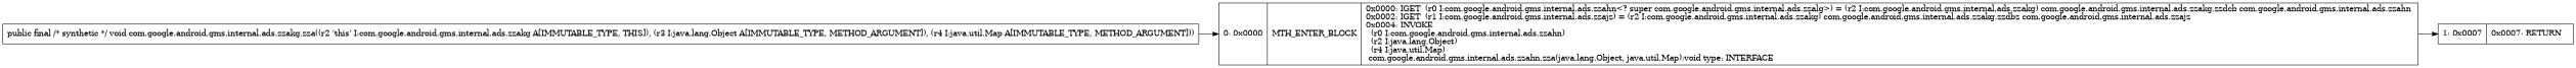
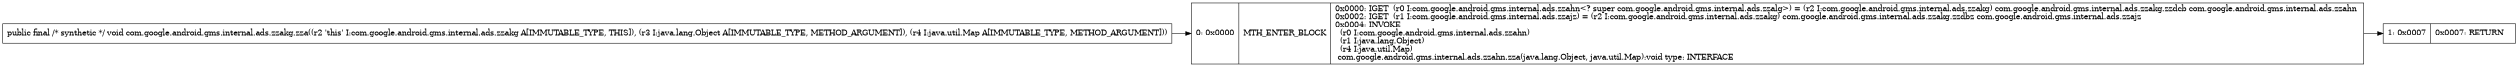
  digraph {
    rankdir=LR
    node [shape=record]
-   n1 [label="{0\:\ 0x0000|MTH_ENTER_BLOCK\l|0x0000: IGET  (r0 I:com.google.android.gms.internal.ads.zzahn\<? super com.google.android.gms.internal.ads.zzalg\>) = (r2 I:com.google.android.gms.internal.ads.zzakg) com.google.android.gms.internal.ads.zzakg.zzdcb com.google.android.gms.internal.ads.zzahn \l0x0002: IGET  (r1 I:com.google.android.gms.internal.ads.zzajz) = (r2 I:com.google.android.gms.internal.ads.zzakg) com.google.android.gms.internal.ads.zzakg.zzdbz com.google.android.gms.internal.ads.zzajz \l0x0004: INVOKE  \l  (r0 I:com.google.android.gms.internal.ads.zzahn)\l  (r2 I:java.lang.Object)\l  (r4 I:java.util.Map)\l com.google.android.gms.internal.ads.zzahn.zza(java.lang.Object, java.util.Map):void type: INTERFACE \l}"]
+   n1 [label="{0\:\ 0x0000|MTH_ENTER_BLOCK\l|0x0000: IGET  (r0 I:com.google.android.gms.internal.ads.zzahn\<? super com.google.android.gms.internal.ads.zzalg\>) = (r2 I:com.google.android.gms.internal.ads.zzakg) com.google.android.gms.internal.ads.zzakg.zzdcb com.google.android.gms.internal.ads.zzahn \l0x0002: IGET  (r1 I:com.google.android.gms.internal.ads.zzajz) = (r2 I:com.google.android.gms.internal.ads.zzakg) com.google.android.gms.internal.ads.zzakg.zzdbz com.google.android.gms.internal.ads.zzajz \l0x0004: INVOKE  \l  (r0 I:com.google.android.gms.internal.ads.zzahn)\l  (r1 I:java.lang.Object)\l  (r4 I:java.util.Map)\l com.google.android.gms.internal.ads.zzahn.zza(java.lang.Object, java.util.Map):void type: INTERFACE \l}"]
    n2 [label="{1\:\ 0x0007|0x0007: RETURN   \l}"]
    n3 [label="{public final \/* synthetic *\/ void com.google.android.gms.internal.ads.zzakg.zza((r2 'this' I:com.google.android.gms.internal.ads.zzakg A[IMMUTABLE_TYPE, THIS]), (r3 I:java.lang.Object A[IMMUTABLE_TYPE, METHOD_ARGUMENT]), (r4 I:java.util.Map A[IMMUTABLE_TYPE, METHOD_ARGUMENT])) }"]
    n1 -> n2
    n3 -> n1
  }
